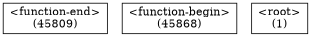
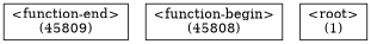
  digraph {
    node [shape=box]
    n1 [label="<function-end>\n(45809)"]
-   n2 [label="<function-begin>\n(45868)"]
+   n2 [label="<function-begin>\n(45808)"]
    n3 [label="<root>\n(1)"]
  }
